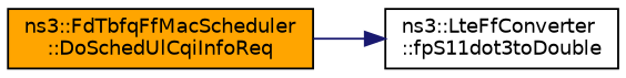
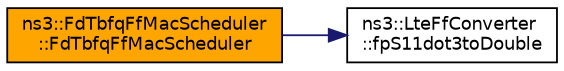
  digraph {
    rankdir=LR
    node [color=black fontname=Helvetica fontsize=10 shape=record style=filled]
-   n1 [fillcolor=orange fontcolor=black height=0.2 label="ns3::FdTbfqFfMacScheduler\l::DoSchedUlCqiInfoReq" width=0.4]
+   n1 [fillcolor=orange fontcolor=black height=0.2 label="ns3::FdTbfqFfMacScheduler\l::FdTbfqFfMacScheduler" width=0.4]
    n2 [fillcolor=white height=0.2 label="ns3::LteFfConverter\l::fpS11dot3toDouble" width=0.4]
    n1 -> n2 [color=midnightblue fontname=Helvetica fontsize=10 labelfontname=Helvetica labelfontsize=10 style=solid]
  }
